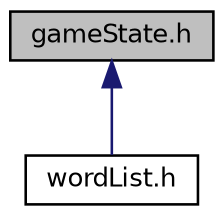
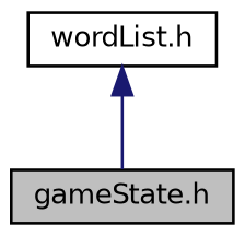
  digraph {
    node [color=black fontname=Helvetica fontsize=10 shape=record style=filled]
    n1 [fillcolor=grey75 fontcolor=black height=0.2 label="gameState.h" width=0.4]
    n2 [fillcolor=white height=0.2 label="wordList.h" width=0.4]
-   n1 -> n2 [color=midnightblue dir=back fontname=Helvetica fontsize=10 labelfontname=Helvetica labelfontsize=10 style=solid]
+   n2 -> n1 [color=midnightblue dir=back fontname=Helvetica fontsize=10 labelfontname=Helvetica labelfontsize=10 style=solid]
  }
